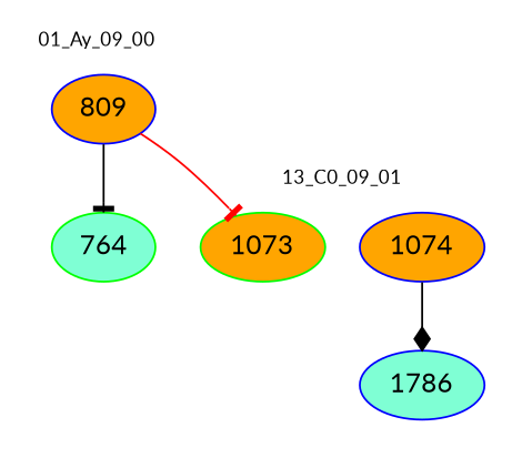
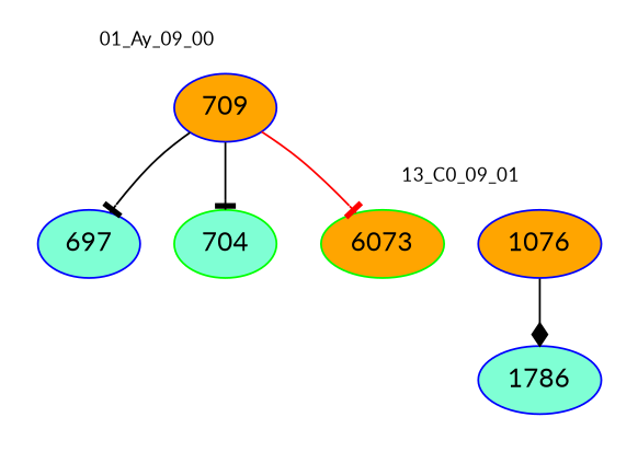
  digraph {
    fontname=Lato
    node [color=blue fillcolor=orange fontname=Lato style=filled]
    edge [arrowhead=tee color=black fontname=Lato]
-   n1 [label=809]
-   n3 [color=green fillcolor=aquamarine label=764]
-   n4 [label=1074]
-   n5 [color=green label=1073]
+   n1 [label=709]
+   n2 [fillcolor=aquamarine label=697]
+   n3 [color=green fillcolor=aquamarine label=704]
+   n4 [label=1076]
+   n5 [color=green label=6073]
    n6 [fillcolor=aquamarine label=1786]
    subgraph cluster_1 {
      color=white
      fontsize=10
      label="01_Ay_09_00"
      n1
+     n2
      n3
    }
    subgraph cluster_2 {
      color=white
      fontsize=10
      label="13_C0_09_01"
      n4
      n5
      n6
    }
+   n1 -> n2
    n1 -> n3
    n1 -> n5 [color=red]
    n4 -> n6 [arrowhead=diamond]
  }
